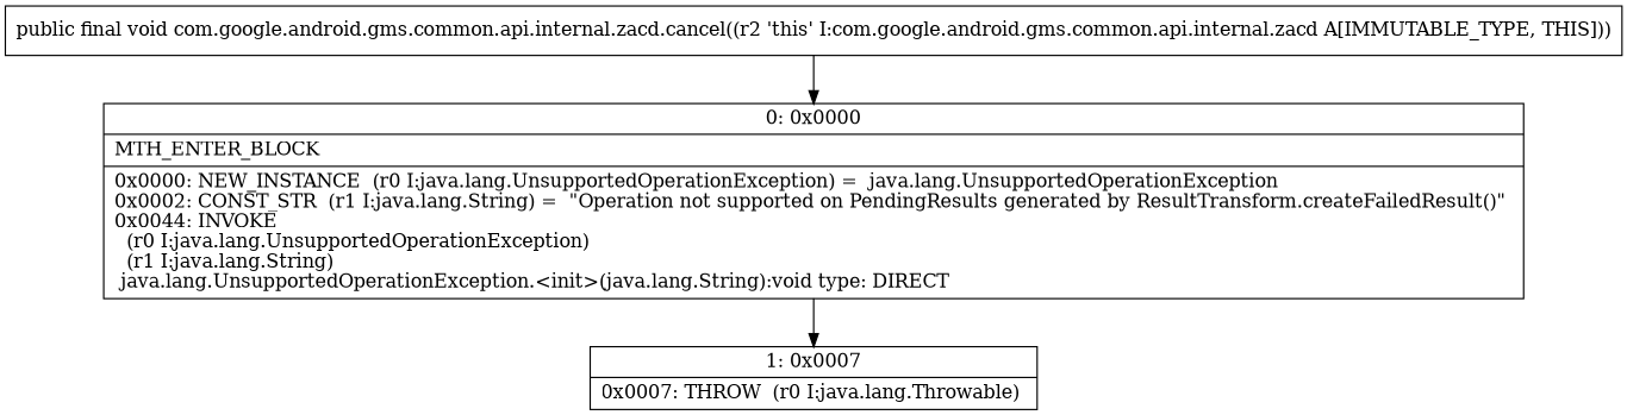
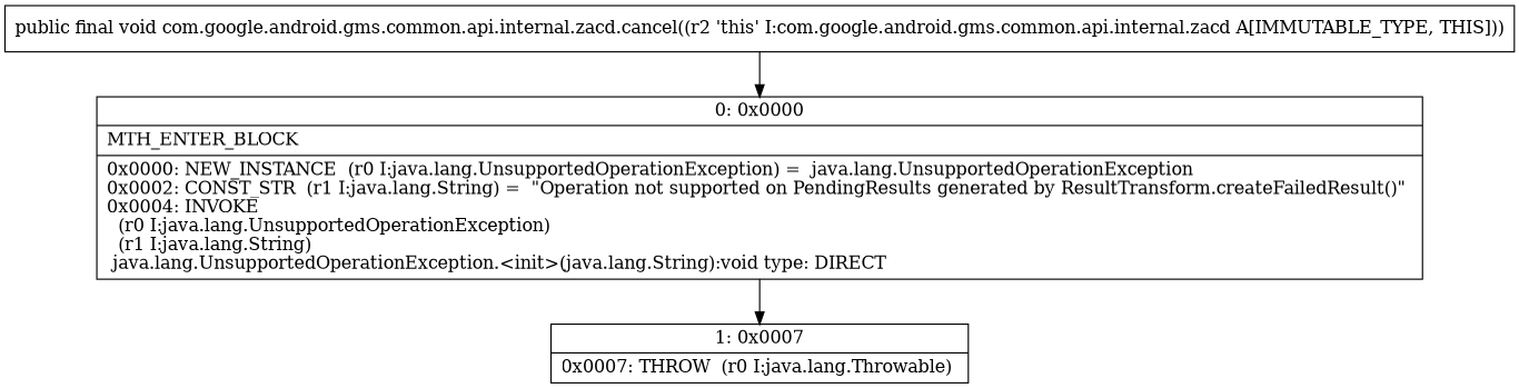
  digraph {
    node [shape=record]
-   n1 [label="{0\:\ 0x0000|MTH_ENTER_BLOCK\l|0x0000: NEW_INSTANCE  (r0 I:java.lang.UnsupportedOperationException) =  java.lang.UnsupportedOperationException \l0x0002: CONST_STR  (r1 I:java.lang.String) =  \"Operation not supported on PendingResults generated by ResultTransform.createFailedResult()\" \l0x0044: INVOKE  \l  (r0 I:java.lang.UnsupportedOperationException)\l  (r1 I:java.lang.String)\l java.lang.UnsupportedOperationException.\<init\>(java.lang.String):void type: DIRECT \l}"]
+   n1 [label="{0\:\ 0x0000|MTH_ENTER_BLOCK\l|0x0000: NEW_INSTANCE  (r0 I:java.lang.UnsupportedOperationException) =  java.lang.UnsupportedOperationException \l0x0002: CONST_STR  (r1 I:java.lang.String) =  \"Operation not supported on PendingResults generated by ResultTransform.createFailedResult()\" \l0x0004: INVOKE  \l  (r0 I:java.lang.UnsupportedOperationException)\l  (r1 I:java.lang.String)\l java.lang.UnsupportedOperationException.\<init\>(java.lang.String):void type: DIRECT \l}"]
    n2 [label="{1\:\ 0x0007|0x0007: THROW  (r0 I:java.lang.Throwable) \l}"]
    n3 [label="{public final void com.google.android.gms.common.api.internal.zacd.cancel((r2 'this' I:com.google.android.gms.common.api.internal.zacd A[IMMUTABLE_TYPE, THIS])) }"]
    n1 -> n2
    n3 -> n1
  }
